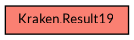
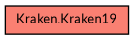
  digraph {
    rankdir=LR
    fontname=Lato
-   n1 [color=black fillcolor=salmon fontname=Lato fontsize=10 height=0.2 label="Kraken.Result19" shape=record style=filled width=0.4]
+   n1 [color=black fillcolor=salmon fontname=Lato fontsize=10 height=0.2 label="Kraken.Kraken19" shape=record style=filled width=0.4]
  }
